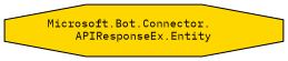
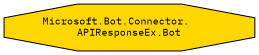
  digraph {
    rankdir=LR
    fontname="IBM Plex Mono"
-   n1 [color=black fillcolor=gold fontname="IBM Plex Mono" fontsize=10 height=0.2 label="Microsoft.Bot.Connector.\lAPIResponseEx.Entity" shape=octagon style=filled width=0.4]
+   n1 [color=black fillcolor=gold fontname="IBM Plex Mono" fontsize=10 height=0.2 label="Microsoft.Bot.Connector.\lAPIResponseEx.Bot" shape=octagon style=filled width=0.4]
  }
